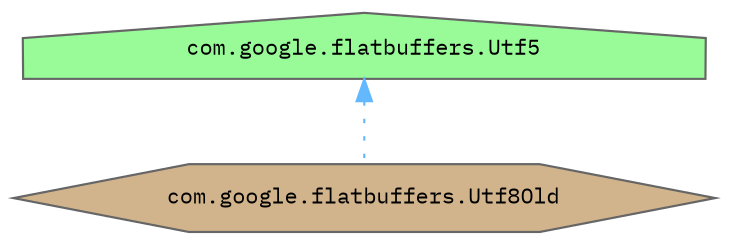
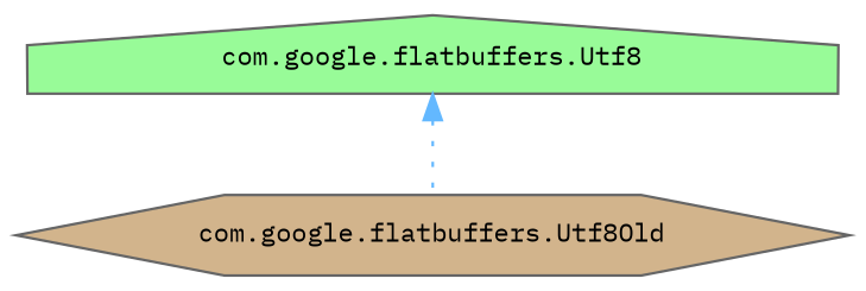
  digraph {
    fontname="IBM Plex Mono"
    node [color=gray40 fontname="IBM Plex Mono" fontsize=10 style=filled]
    n1 [fillcolor=tan fontcolor=black height=0.2 label="com.google.flatbuffers.Utf8Old" shape=hexagon width=0.4]
-   n2 [fillcolor=palegreen height=0.2 label="com.google.flatbuffers.Utf5" shape=house width=0.4]
+   n2 [fillcolor=palegreen height=0.2 label="com.google.flatbuffers.Utf8" shape=house width=0.4]
    n2 -> n1 [color=steelblue1 dir=back fontname="IBM Plex Mono" fontsize=10 labelfontname=Helvetica labelfontsize=10 style=dotted]
  }
